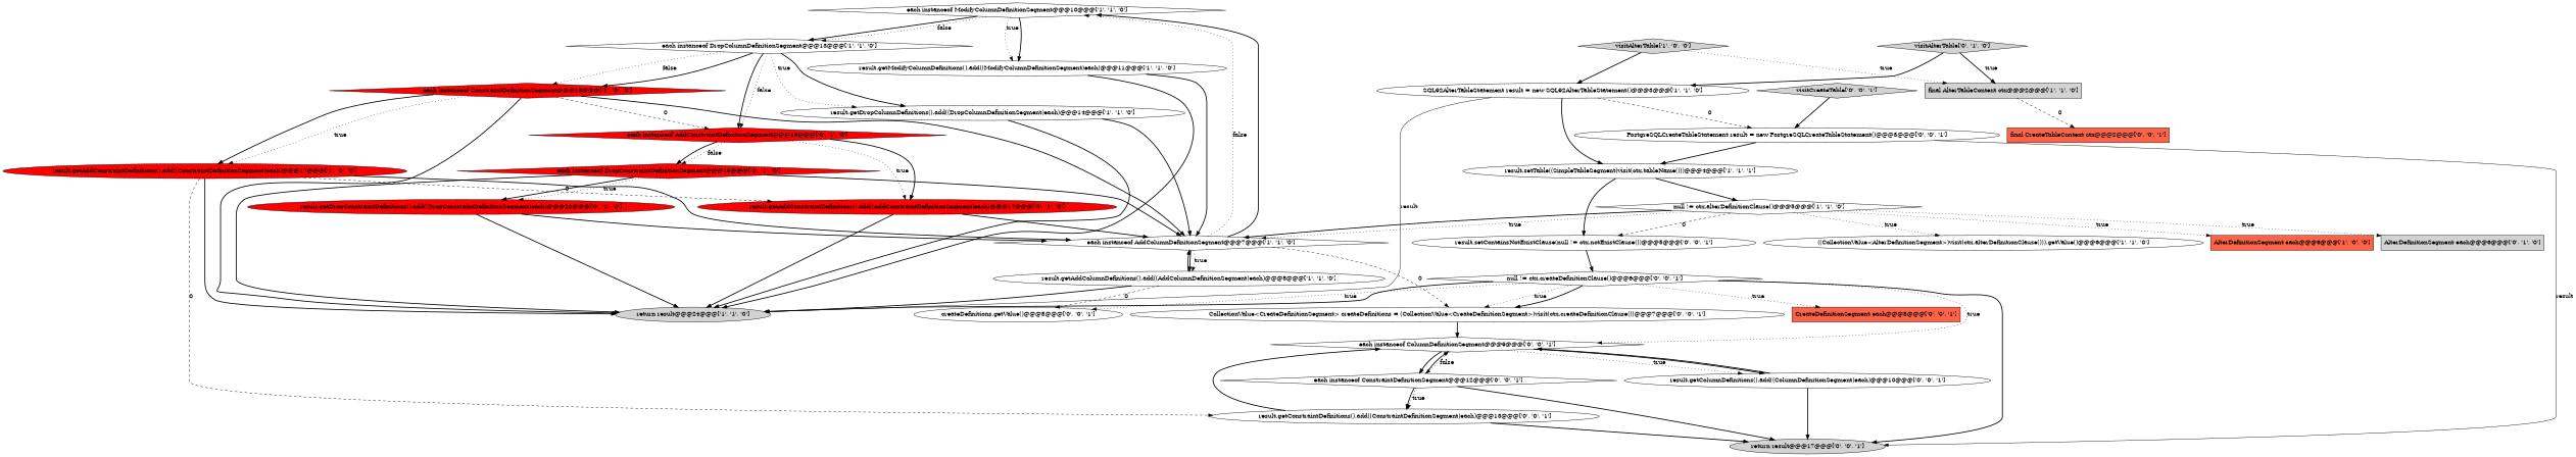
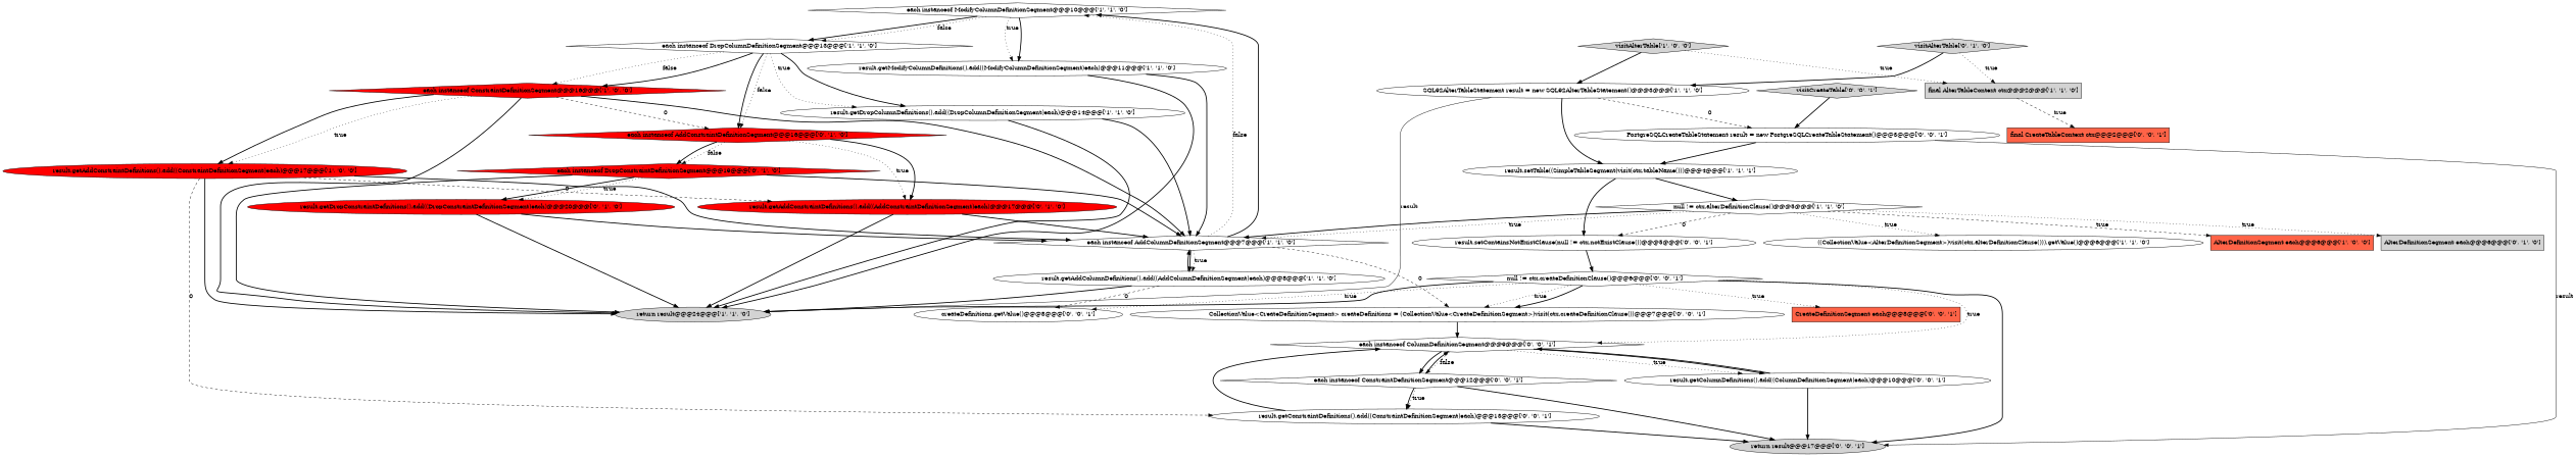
  digraph {
    node [fillcolor=white shape=ellipse style=filled]
    edge [style=bold]
    n1 [label="each instanceof ModifyColumnDefinitionSegment@@@10@@@['1', '1', '0']" shape=diamond]
    n2 [label="each instanceof DropColumnDefinitionSegment@@@13@@@['1', '1', '0']" shape=diamond]
    n3 [label="result.getModifyColumnDefinitions().add((ModifyColumnDefinitionSegment)each)@@@11@@@['1', '1', '0']"]
    n4 [fillcolor=red label="each instanceof ConstraintDefinitionSegment@@@16@@@['1', '0', '0']" shape=diamond]
    n5 [label="result.getDropColumnDefinitions().add((DropColumnDefinitionSegment)each)@@@14@@@['1', '1', '0']"]
    n6 [fillcolor=red label="each instanceof AddConstraintDefinitionSegment@@@16@@@['0', '1', '0']" shape=diamond]
    n7 [label="each instanceof AddColumnDefinitionSegment@@@7@@@['1', '1', '0']" shape=diamond]
    n8 [fillcolor=lightgray label="return result@@@24@@@['1', '1', '0']"]
    n9 [fillcolor=red label="result.getAddConstraintDefinitions().add((AddConstraintDefinitionSegment)each)@@@17@@@['0', '1', '0']"]
    n10 [label="result.getAddColumnDefinitions().add((AddColumnDefinitionSegment)each)@@@8@@@['1', '1', '0']"]
    n11 [label="CollectionValue<CreateDefinitionSegment> createDefinitions = (CollectionValue<CreateDefinitionSegment>)visit(ctx.createDefinitionClause())@@@7@@@['0', '0', '1']"]
    n12 [label="((CollectionValue<AlterDefinitionSegment>)visit(ctx.alterDefinitionClause())).getValue()@@@6@@@['1', '1', '0']"]
    n13 [fillcolor=lightgray label="visitCreateTable['0', '0', '1']" shape=diamond]
    n14 [label="PostgreSQLCreateTableStatement result = new PostgreSQLCreateTableStatement()@@@3@@@['0', '0', '1']"]
    n15 [fillcolor=lightgray label="return result@@@17@@@['0', '0', '1']"]
    n16 [label="result.setTable((SimpleTableSegment)visit(ctx.tableName()))@@@4@@@['1', '1', '1']"]
    n17 [fillcolor=tomato label="final CreateTableContext ctx@@@2@@@['0', '0', '1']" shape=box]
    n18 [label="null != ctx.alterDefinitionClause()@@@5@@@['1', '1', '0']" shape=diamond]
    n19 [fillcolor=tomato label="AlterDefinitionSegment each@@@6@@@['1', '0', '0']" shape=box]
    n20 [label="result.setContainsNotExistClause(null != ctx.notExistClause())@@@5@@@['0', '0', '1']"]
    n21 [fillcolor=lightgray label="AlterDefinitionSegment each@@@6@@@['0', '1', '0']" shape=box]
    n22 [label="null != ctx.createDefinitionClause()@@@6@@@['0', '0', '1']" shape=diamond]
    n23 [fillcolor=red label="result.getAddConstraintDefinitions().add((ConstraintDefinitionSegment)each)@@@17@@@['1', '0', '0']"]
    n24 [fillcolor=red label="each instanceof DropConstraintDefinitionSegment@@@19@@@['0', '1', '0']" shape=diamond]
    n25 [label="createDefinitions.getValue()@@@8@@@['0', '0', '1']"]
    n26 [label="each instanceof ColumnDefinitionSegment@@@9@@@['0', '0', '1']" shape=diamond]
    n27 [fillcolor=red label="result.getDropConstraintDefinitions().add((DropConstraintDefinitionSegment)each)@@@20@@@['0', '1', '0']"]
    n28 [fillcolor=tomato label="CreateDefinitionSegment each@@@8@@@['0', '0', '1']" shape=box]
    n29 [label="result.getColumnDefinitions().add((ColumnDefinitionSegment)each)@@@10@@@['0', '0', '1']"]
    n30 [label="each instanceof ConstraintDefinitionSegment@@@12@@@['0', '0', '1']" shape=diamond]
    n31 [label="result.getConstraintDefinitions().add((ConstraintDefinitionSegment)each)@@@13@@@['0', '0', '1']"]
    n32 [fillcolor=lightgray label="final AlterTableContext ctx@@@2@@@['1', '1', '0']" shape=box]
    n33 [fillcolor=lightgray label="visitAlterTable['0', '1', '0']" shape=diamond]
    n34 [label="SQL92AlterTableStatement result = new SQL92AlterTableStatement()@@@3@@@['1', '1', '0']"]
    n35 [fillcolor=lightgray label="visitAlterTable['1', '0', '0']" shape=diamond]
    n1 -> n2
    n1 -> n2 [label=false style=dotted]
    n1 -> n3
    n1 -> n3 [label=true style=dotted]
    n2 -> n4 [label=false style=dotted]
    n2 -> n4
    n2 -> n5 [label=true style=dotted]
    n2 -> n5
    n2 -> n6 [label=false style=dotted]
    n2 -> n6
    n3 -> n7
    n3 -> n8
    n4 -> n6 [label=0 style=dashed]
    n4 -> n7
    n4 -> n8
    n4 -> n23 [label=true style=dotted]
    n4 -> n23
    n5 -> n7
    n5 -> n8
    n6 -> n9 [label=true style=dotted]
    n6 -> n9
    n6 -> n24 [label=false style=dotted]
    n6 -> n24
    n7 -> n1 [label=false style=dotted]
    n7 -> n1
    n7 -> n10
    n7 -> n10 [label=true style=dotted]
    n7 -> n11 [label=0 style=dashed]
    n9 -> n7
    n9 -> n8
    n10 -> n7
    n10 -> n8
    n10 -> n25 [label=0 style=dashed]
    n11 -> n26
    n13 -> n14
    n14 -> n15 [label=result style=solid]
    n14 -> n16
    n16 -> n18
    n16 -> n20
    n18 -> n7 [label=true style=dotted]
    n18 -> n7
    n18 -> n12 [label=true style=dotted]
-   n18 -> n19 [label=true style=dotted]
+   n18 -> n19 [label=true style=dashed]
    n18 -> n20 [label=0 style=dashed]
    n18 -> n21 [label=true style=dotted]
    n20 -> n22
    n22 -> n8
    n22 -> n11 [label=true style=dotted]
    n22 -> n11
    n22 -> n15
    n22 -> n25 [label=true style=dotted]
    n22 -> n26 [label=true style=dotted]
    n22 -> n28 [label=true style=dotted]
    n23 -> n7
    n23 -> n8
    n23 -> n9 [label=0 style=dashed]
    n23 -> n31 [label=0 style=dashed]
    n24 -> n7
    n24 -> n8
    n24 -> n27
    n24 -> n27 [label=true style=dotted]
    n26 -> n29 [label=true style=dotted]
    n26 -> n29
    n26 -> n30 [label=false style=dotted]
    n26 -> n30
    n27 -> n7
    n27 -> n8
    n29 -> n15
    n29 -> n26
    n30 -> n15
    n30 -> n26
    n30 -> n31
    n30 -> n31 [label=true style=dotted]
    n31 -> n15
    n31 -> n26
-   n32 -> n17 [label=0 style=dashed]
-   n33 -> n32 [label=true]
+   n32 -> n17 [label=true style=dashed]
+   n33 -> n32 [label=true style=dotted]
    n33 -> n34
    n34 -> n8 [label=result style=solid]
    n34 -> n14 [label=0 style=dashed]
    n34 -> n16
    n35 -> n32 [label=true style=dotted]
    n35 -> n34
  }
